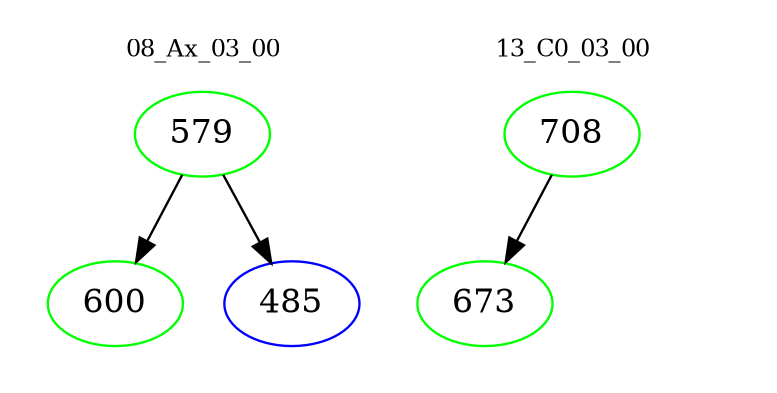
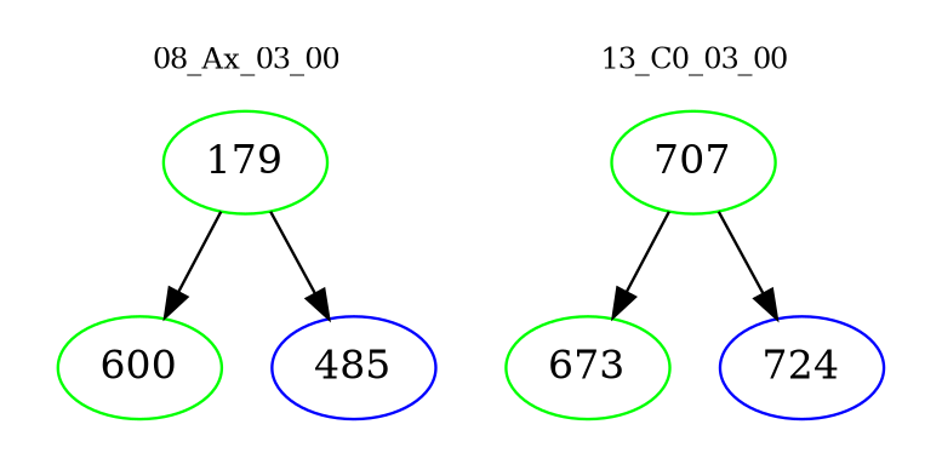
  digraph {
    node [color=green]
    edge [color=black]
-   n1 [label=579]
+   n1 [label=179]
    n2 [label=600]
    n3 [color=blue label=485]
-   n4 [label=708]
+   n4 [label=707]
    n5 [label=673]
+   n6 [color=blue label=724]
    subgraph cluster_1 {
      color=white
      fontsize=10
      label="08_Ax_03_00"
      n1
      n2
      n3
    }
    subgraph cluster_2 {
      color=white
      fontsize=10
      label="13_C0_03_00"
      n4
      n5
+     n6
    }
    n1 -> n2
    n1 -> n3
    n4 -> n5
+   n4 -> n6
  }
